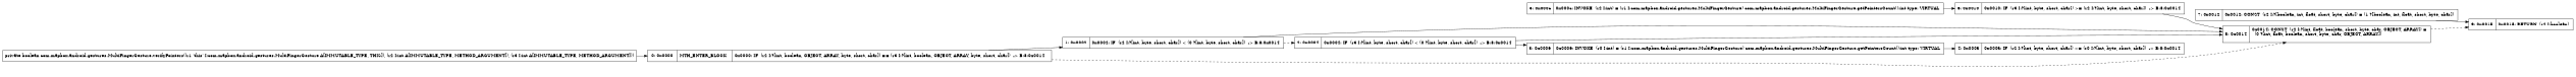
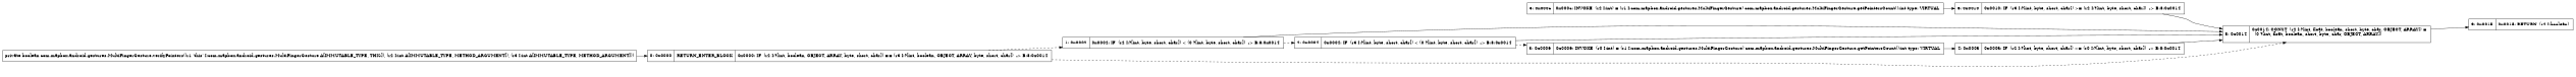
  digraph {
    rankdir=LR
    node [shape=record]
-   n1 [label="{0\:\ 0x0000|MTH_ENTER_BLOCK\l|0x0000: IF  (r2 I:?[int, boolean, OBJECT, ARRAY, byte, short, char]) == (r3 I:?[int, boolean, OBJECT, ARRAY, byte, short, char])  \-\> B:8:0x0014 \l}"]
+   n1 [label="{0\:\ 0x0000|RETURN_ENTER_BLOCK\l|0x0000: IF  (r2 I:?[int, boolean, OBJECT, ARRAY, byte, short, char]) == (r3 I:?[int, boolean, OBJECT, ARRAY, byte, short, char])  \-\> B:8:0x0014 \l}"]
    n2 [label="{1\:\ 0x0002|0x0002: IF  (r2 I:?[int, byte, short, char]) \< (0 ?[int, byte, short, char])  \-\> B:8:0x0014 \l}"]
    n3 [label="{8\:\ 0x0014|0x0014: CONST  (r2 I:?[int, float, boolean, short, byte, char, OBJECT, ARRAY]) = \l  (0 ?[int, float, boolean, short, byte, char, OBJECT, ARRAY])\l \l}"]
    n4 [label="{2\:\ 0x0004|0x0004: IF  (r3 I:?[int, byte, short, char]) \< (0 ?[int, byte, short, char])  \-\> B:8:0x0014 \l}"]
    n5 [label="{9\:\ 0x0015|0x0015: RETURN  (r2 I:boolean) \l}"]
    n6 [label="{3\:\ 0x0006|0x0006: INVOKE  (r0 I:int) = (r1 I:com.mapbox.android.gestures.MultiFingerGesture) com.mapbox.android.gestures.MultiFingerGesture.getPointersCount():int type: VIRTUAL \l}"]
    n7 [label="{4\:\ 0x000a|0x000a: IF  (r2 I:?[int, byte, short, char]) \>= (r0 I:?[int, byte, short, char])  \-\> B:8:0x0014 \l}"]
    n8 [label="{5\:\ 0x000c|0x000c: INVOKE  (r2 I:int) = (r1 I:com.mapbox.android.gestures.MultiFingerGesture) com.mapbox.android.gestures.MultiFingerGesture.getPointersCount():int type: VIRTUAL \l}"]
    n9 [label="{6\:\ 0x0010|0x0010: IF  (r3 I:?[int, byte, short, char]) \>= (r2 I:?[int, byte, short, char])  \-\> B:8:0x0014 \l}"]
-   n10 [label="{7\:\ 0x0012|0x0012: CONST  (r2 I:?[boolean, int, float, short, byte, char]) = (1 ?[boolean, int, float, short, byte, char]) \l}"]
    n11 [label="{private boolean com.mapbox.android.gestures.MultiFingerGesture.verifyPointers((r1 'this' I:com.mapbox.android.gestures.MultiFingerGesture A[IMMUTABLE_TYPE, THIS]), (r2 I:int A[IMMUTABLE_TYPE, METHOD_ARGUMENT]), (r3 I:int A[IMMUTABLE_TYPE, METHOD_ARGUMENT])) }"]
-   n1 -> n2 [style=solid]
+   n1 -> n2 [style=dashed]
    n1 -> n3 [style=dashed]
    n2 -> n3
    n2 -> n4 [style=dashed]
-   n3 -> n5 [style=dashed]
+   n3 -> n5
    n4 -> n3
-   n4 -> n6 [style=solid]
+   n4 -> n6 [style=dashed]
    n6 -> n7
+   n7 -> n3
    n8 -> n9
    n9 -> n3
-   n10 -> n5
    n11 -> n1
  }
